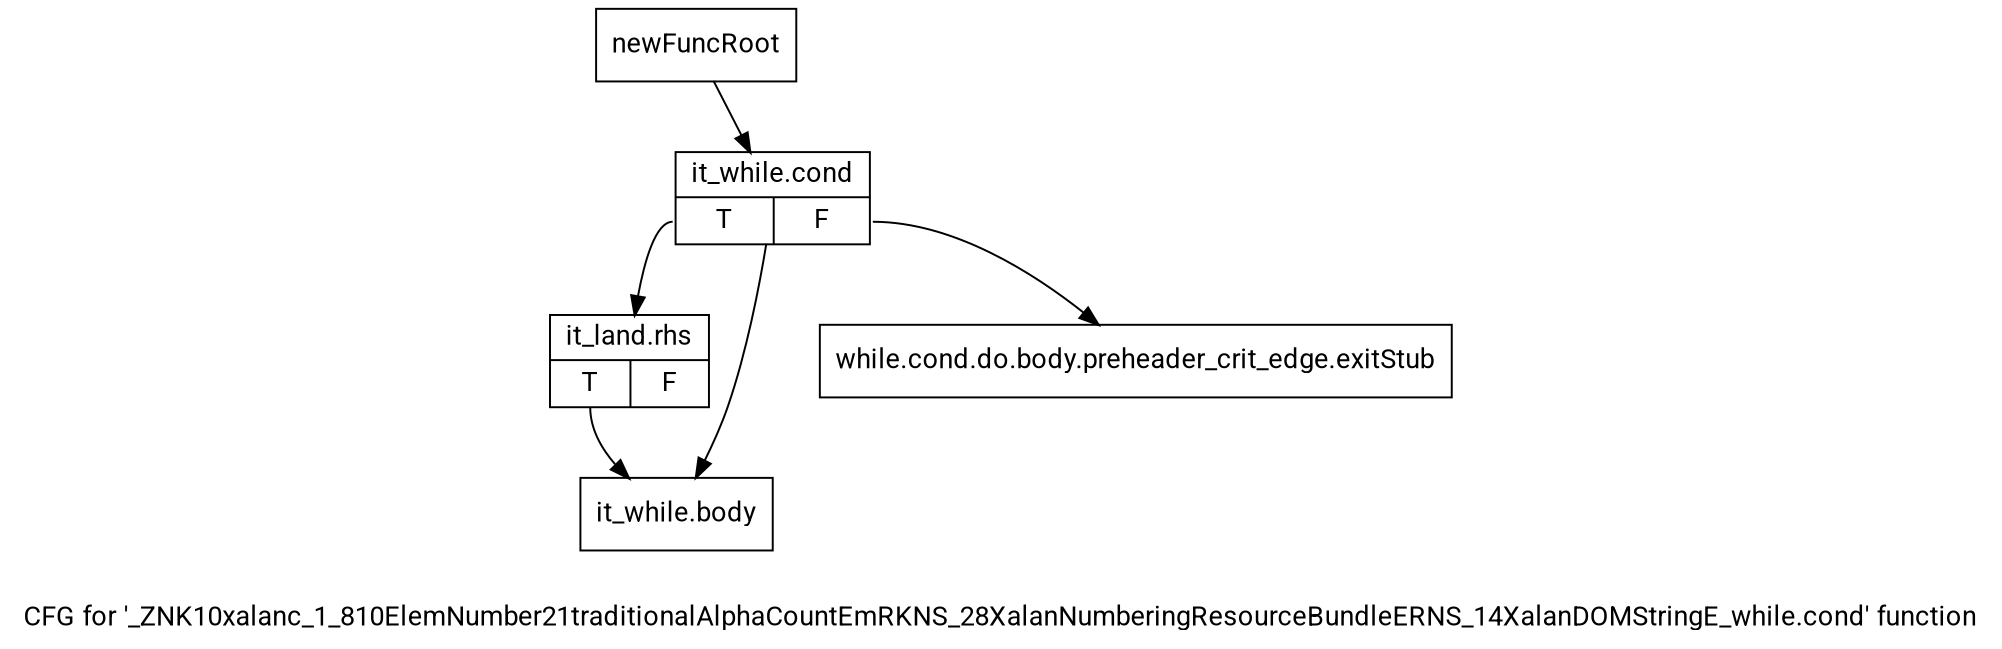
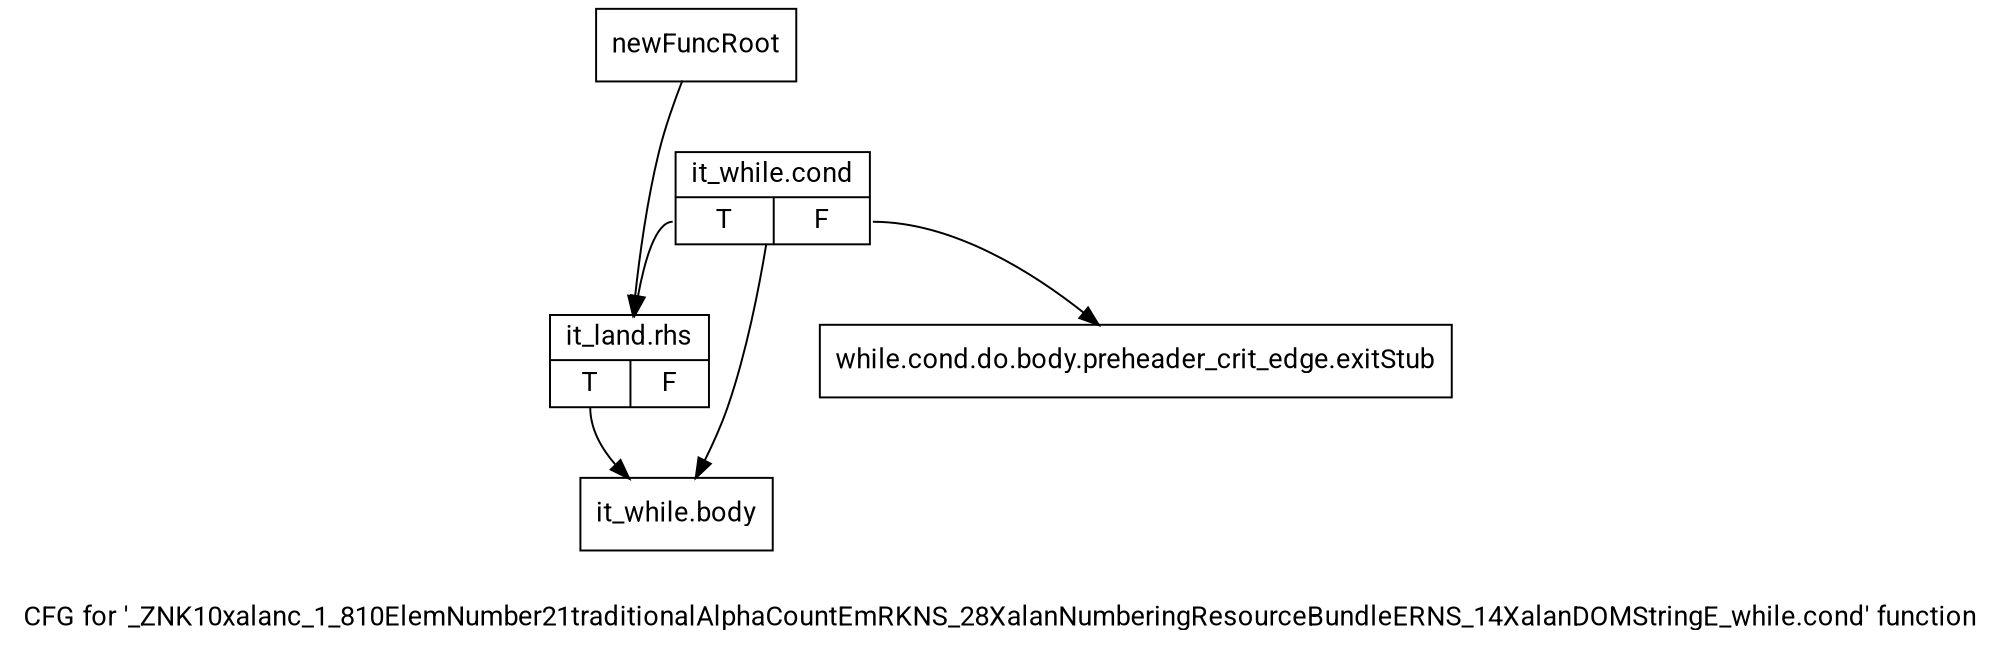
  digraph {
    fontname=Roboto
    label="CFG for '_ZNK10xalanc_1_810ElemNumber21traditionalAlphaCountEmRKNS_28XalanNumberingResourceBundleERNS_14XalanDOMStringE_while.cond' function"
    node [fontname=Roboto shape=record]
    edge [fontname=Roboto]
    n1 [label="{newFuncRoot}"]
    n2 [label="{it_while.cond|{<s0>T|<s1>F}}"]
    n3 [label="{while.cond.do.body.preheader_crit_edge.exitStub}"]
    n4 [label="{it_land.rhs|{<s0>T|<s1>F}}"]
    n5 [label="{it_while.body}"]
-   n1 -> n2
+   n1 -> n4
    n2 -> n3 [tailport=s1]
    n2 -> n4 [tailport=s0]
    n2 -> n5
    n4 -> n5 [tailport=s0]
  }
